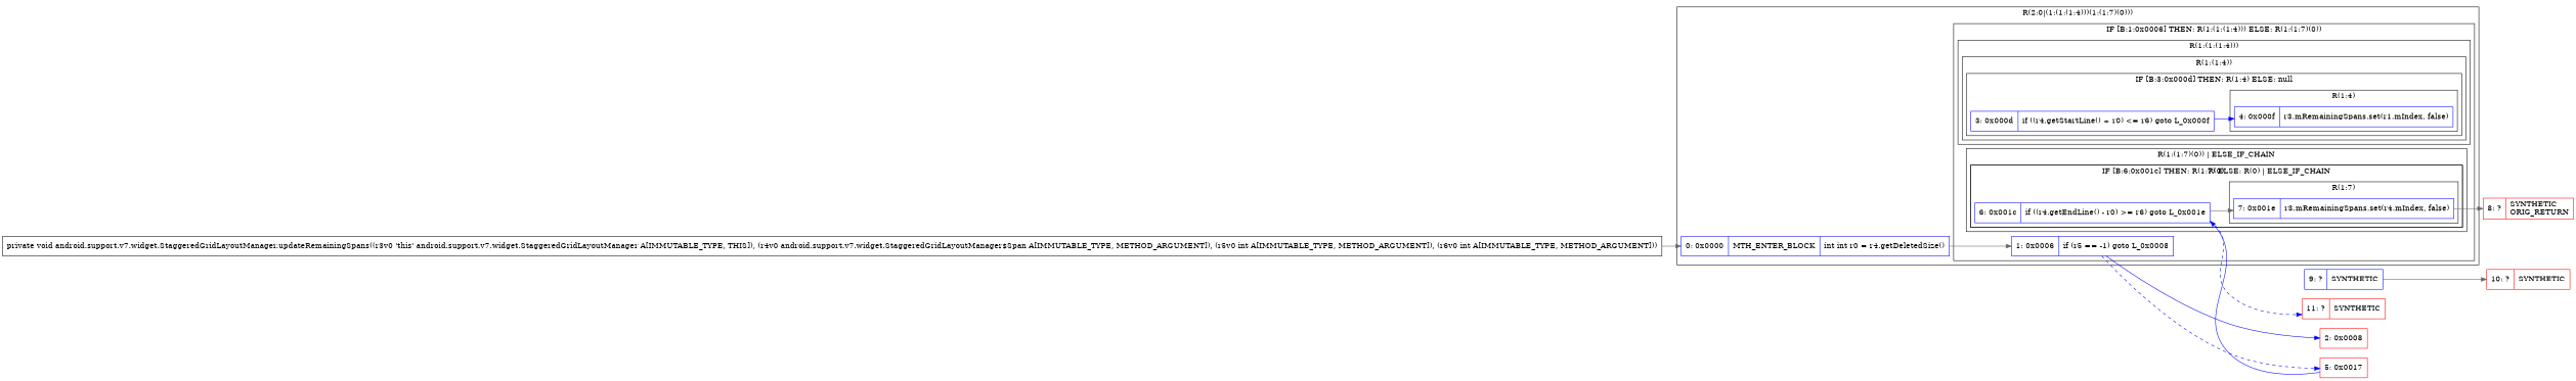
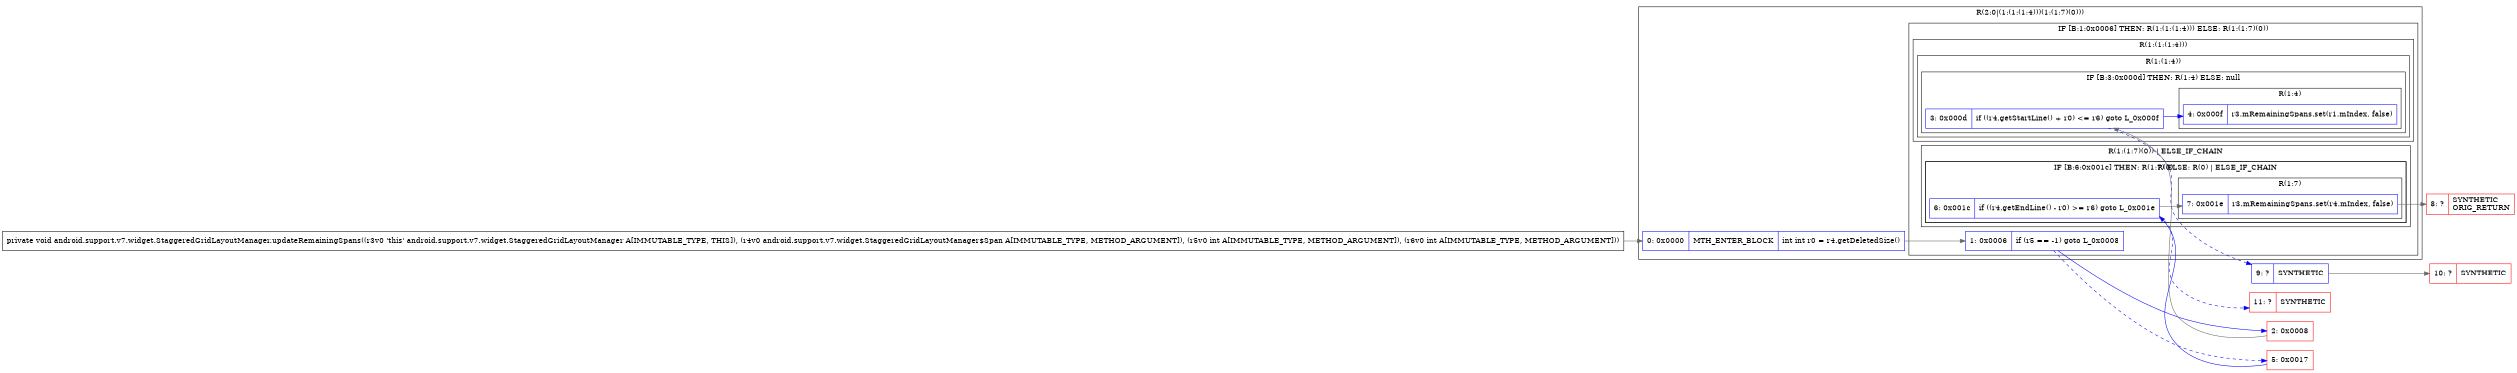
  digraph {
    rankdir=LR
    node [color=blue shape=record]
    edge [color=blue]
    n1 [label="{4\:\ 0x000f|r3.mRemainingSpans.set(r1.mIndex, false)\l}"]
    n2 [label="{3\:\ 0x000d|if ((r4.getStartLine() + r0) \<= r6) goto L_0x000f\l}"]
    n3 [label="{7\:\ 0x001e|r3.mRemainingSpans.set(r4.mIndex, false)\l}"]
    n4 [label="{6\:\ 0x001c|if ((r4.getEndLine() \- r0) \>= r6) goto L_0x001e\l}"]
    n5 [label="{1\:\ 0x0006|if (r5 == \-1) goto L_0x0008\l}"]
    n6 [label="{0\:\ 0x0000|MTH_ENTER_BLOCK\l|int int r0 = r4.getDeletedSize()\l}"]
    n7 [label="{9\:\ ?|SYNTHETIC\l}"]
    n8 [color=red label="{8\:\ ?|SYNTHETIC\lORIG_RETURN\l}"]
    n9 [color=red label="{11\:\ ?|SYNTHETIC\l}"]
    n10 [color=red label="{2\:\ 0x0008}"]
    n11 [color=red label="{5\:\ 0x0017}"]
    n12 [color=red label="{10\:\ ?|SYNTHETIC\l}"]
    n13 [label="{private void android.support.v7.widget.StaggeredGridLayoutManager.updateRemainingSpans((r3v0 'this' android.support.v7.widget.StaggeredGridLayoutManager A[IMMUTABLE_TYPE, THIS]), (r4v0 android.support.v7.widget.StaggeredGridLayoutManager$Span A[IMMUTABLE_TYPE, METHOD_ARGUMENT]), (r5v0 int A[IMMUTABLE_TYPE, METHOD_ARGUMENT]), (r6v0 int A[IMMUTABLE_TYPE, METHOD_ARGUMENT])) }" color=""]
    subgraph cluster_1 {
      label="R(2:0|(1:(1:(1:4)))(1:(1:7)(0)))"
      n6
      subgraph cluster_2 {
        label="IF [B:1:0x0006] THEN: R(1:(1:(1:4))) ELSE: R(1:(1:7)(0))"
        n5
        subgraph cluster_3 {
          label="R(1:(1:(1:4)))"
          subgraph cluster_4 {
            label="R(1:(1:4))"
            subgraph cluster_5 {
              label="IF [B:3:0x000d] THEN: R(1:4) ELSE: null"
              n2
              subgraph cluster_6 {
                label="R(1:4)"
                n1
              }
            }
          }
        }
        subgraph cluster_7 {
          label="R(1:(1:7)(0)) | ELSE_IF_CHAIN\l"
          subgraph cluster_8 {
            label="IF [B:6:0x001c] THEN: R(1:7) ELSE: R(0) | ELSE_IF_CHAIN\l"
            n4
            subgraph cluster_9 {
              label="R(1:7)"
              n3
            }
            subgraph cluster_10 {
              label="R(0)"
            }
          }
        }
      }
    }
    n2 -> n1
+   n2 -> n7 [style=dashed]
    n3 -> n8 [color=gray40]
    n4 -> n3 [color=gray40]
    n4 -> n9 [style=dashed]
    n5 -> n10
    n5 -> n11 [style=dashed]
    n6 -> n5 [color=gray40]
    n7 -> n12 [color=gray40]
+   n10 -> n2 [color=gray40]
    n11 -> n4
    n13 -> n6 [color=gray40]
  }
